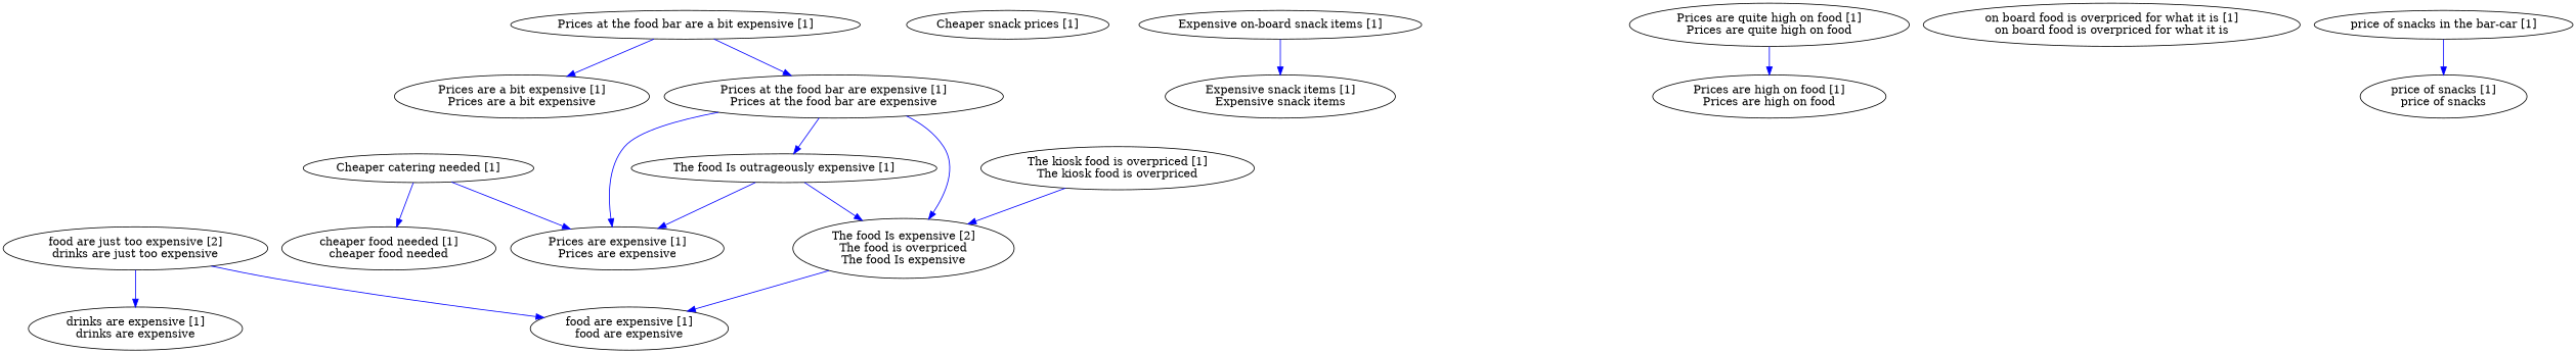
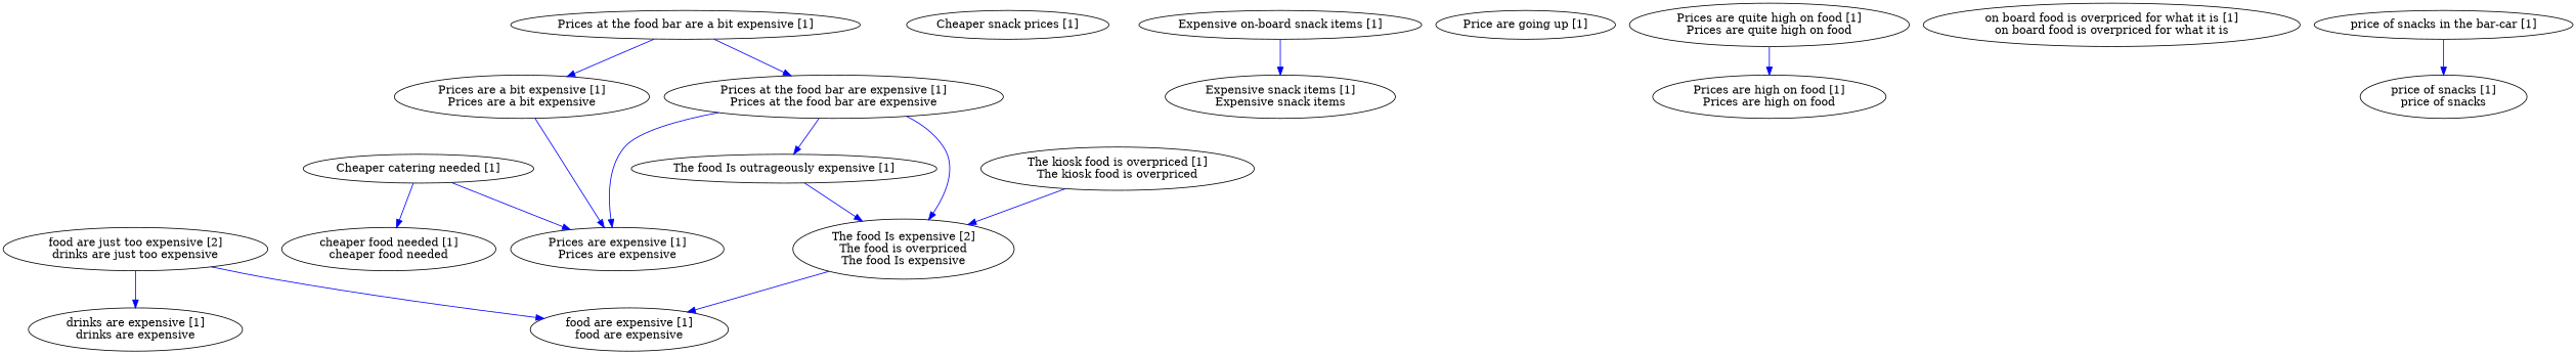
  digraph {
    edge [color=blue]
    "The food Is expensive [2]\nThe food is overpriced\nThe food Is expensive"
    "food are expensive [1]\nfood are expensive"
    "food are just too expensive [2]\ndrinks are just too expensive"
    "drinks are expensive [1]\ndrinks are expensive"
    "Cheaper catering needed [1]"
    "cheaper food needed [1]\ncheaper food needed"
    "Prices are expensive [1]\nPrices are expensive"
    "Cheaper snack prices [1]"
    "Expensive on-board snack items [1]"
    "Expensive snack items [1]\nExpensive snack items"
+   "Price are going up [1]"
    "Prices are quite high on food [1]\nPrices are quite high on food"
    "Prices are high on food [1]\nPrices are high on food"
    "Prices at the food bar are a bit expensive [1]"
    "Prices at the food bar are expensive [1]\nPrices at the food bar are expensive"
    "Prices are a bit expensive [1]\nPrices are a bit expensive"
    "The food Is outrageously expensive [1]"
    "The kiosk food is overpriced [1]\nThe kiosk food is overpriced"
    "on board food is overpriced for what it is [1]\non board food is overpriced for what it is"
    "price of snacks in the bar-car [1]"
    "price of snacks [1]\nprice of snacks"
    "The food Is expensive [2]\nThe food is overpriced\nThe food Is expensive" -> "food are expensive [1]\nfood are expensive"
    "food are just too expensive [2]\ndrinks are just too expensive" -> "food are expensive [1]\nfood are expensive"
    "food are just too expensive [2]\ndrinks are just too expensive" -> "drinks are expensive [1]\ndrinks are expensive"
    "Cheaper catering needed [1]" -> "cheaper food needed [1]\ncheaper food needed"
    "Cheaper catering needed [1]" -> "Prices are expensive [1]\nPrices are expensive"
    "Expensive on-board snack items [1]" -> "Expensive snack items [1]\nExpensive snack items"
    "Prices are quite high on food [1]\nPrices are quite high on food" -> "Prices are high on food [1]\nPrices are high on food"
    "Prices at the food bar are a bit expensive [1]" -> "Prices at the food bar are expensive [1]\nPrices at the food bar are expensive"
    "Prices at the food bar are a bit expensive [1]" -> "Prices are a bit expensive [1]\nPrices are a bit expensive"
    "Prices at the food bar are expensive [1]\nPrices at the food bar are expensive" -> "The food Is expensive [2]\nThe food is overpriced\nThe food Is expensive"
    "Prices at the food bar are expensive [1]\nPrices at the food bar are expensive" -> "Prices are expensive [1]\nPrices are expensive"
    "Prices at the food bar are expensive [1]\nPrices at the food bar are expensive" -> "The food Is outrageously expensive [1]"
-   "The food Is outrageously expensive [1]" -> "Prices are expensive [1]\nPrices are expensive"
+   "Prices are a bit expensive [1]\nPrices are a bit expensive" -> "Prices are expensive [1]\nPrices are expensive"
    "The food Is outrageously expensive [1]" -> "The food Is expensive [2]\nThe food is overpriced\nThe food Is expensive"
    "The kiosk food is overpriced [1]\nThe kiosk food is overpriced" -> "The food Is expensive [2]\nThe food is overpriced\nThe food Is expensive"
    "price of snacks in the bar-car [1]" -> "price of snacks [1]\nprice of snacks"
  }
